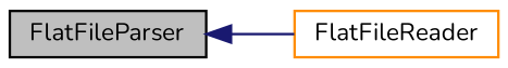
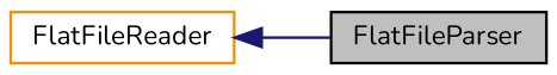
  digraph {
    rankdir=LR
    fontname=Nunito
    node [fontname=Nunito fontsize=10 shape=record style=filled]
    n1 [color=black fillcolor=grey75 fontcolor=black height=0.2 label=FlatFileParser width=0.4]
    n2 [color=darkorange fillcolor=white height=0.2 label=FlatFileReader width=0.4]
-   n1 -> n2 [color=midnightblue dir=back fontname=Nunito fontsize=10 labelfontname=Helvetica labelfontsize=10 style=solid]
+   n2 -> n1 [color=midnightblue dir=back fontname=Nunito fontsize=10 labelfontname=Helvetica labelfontsize=10 style=solid]
  }
